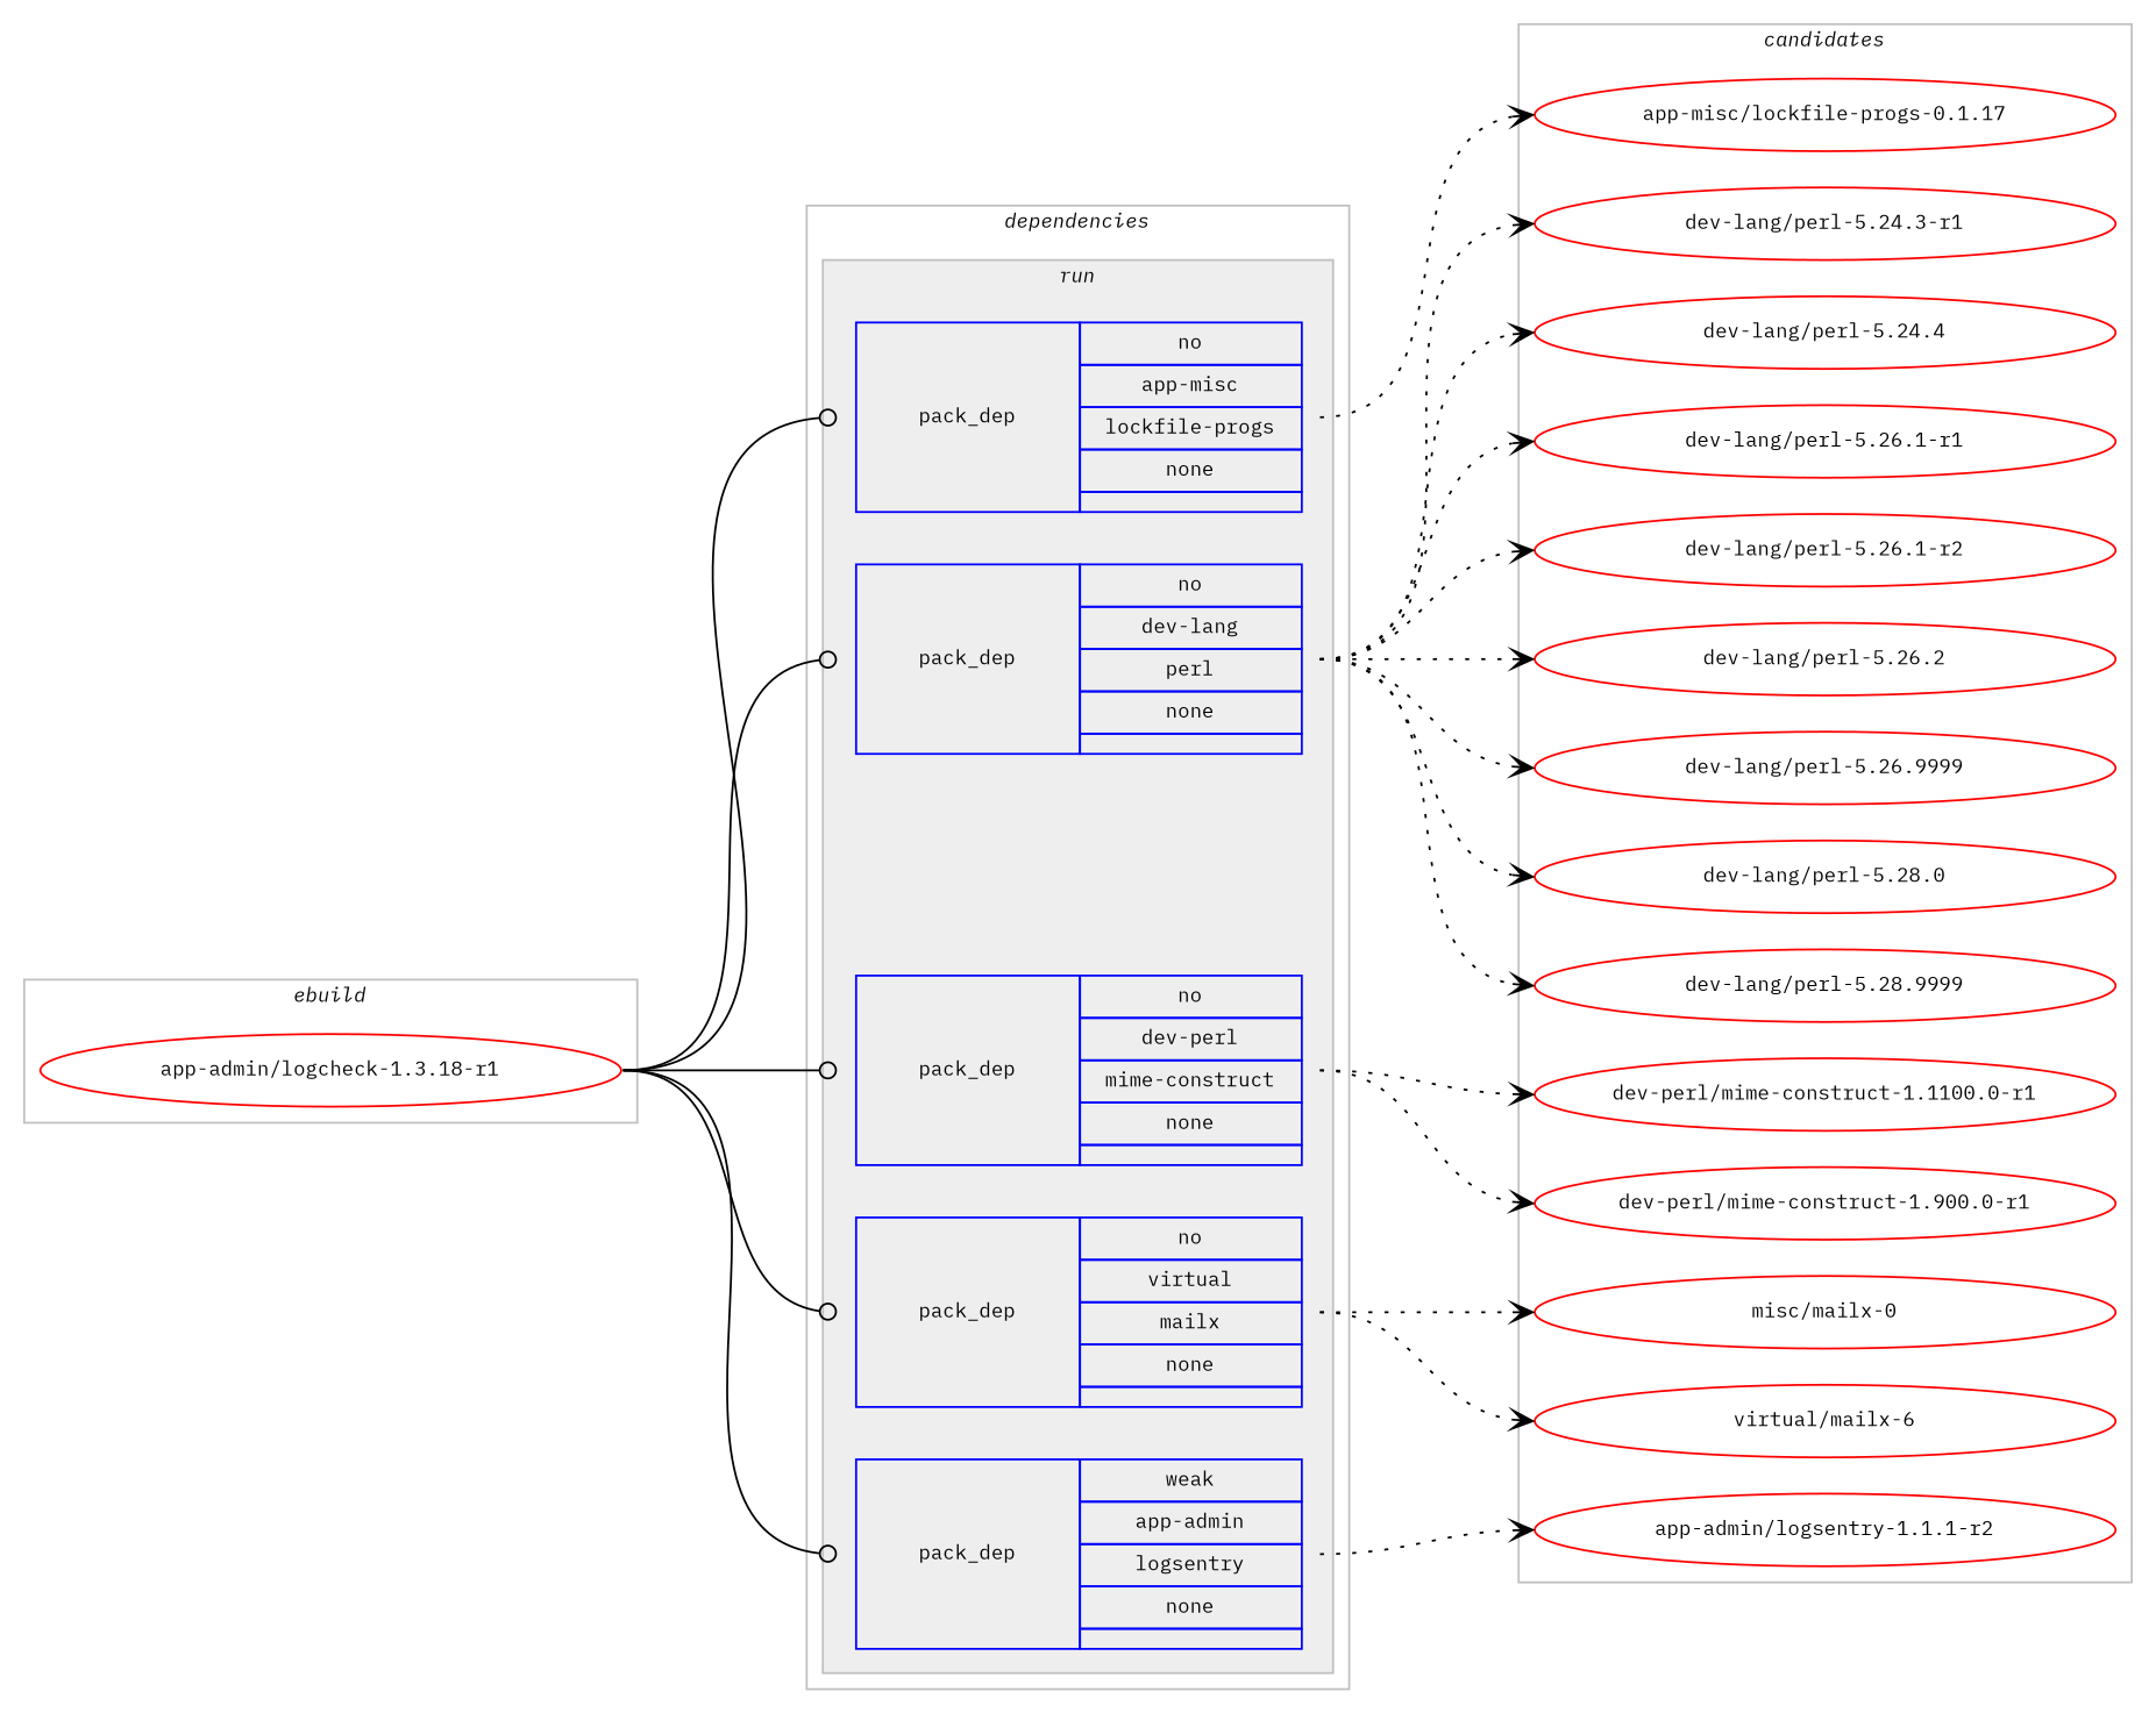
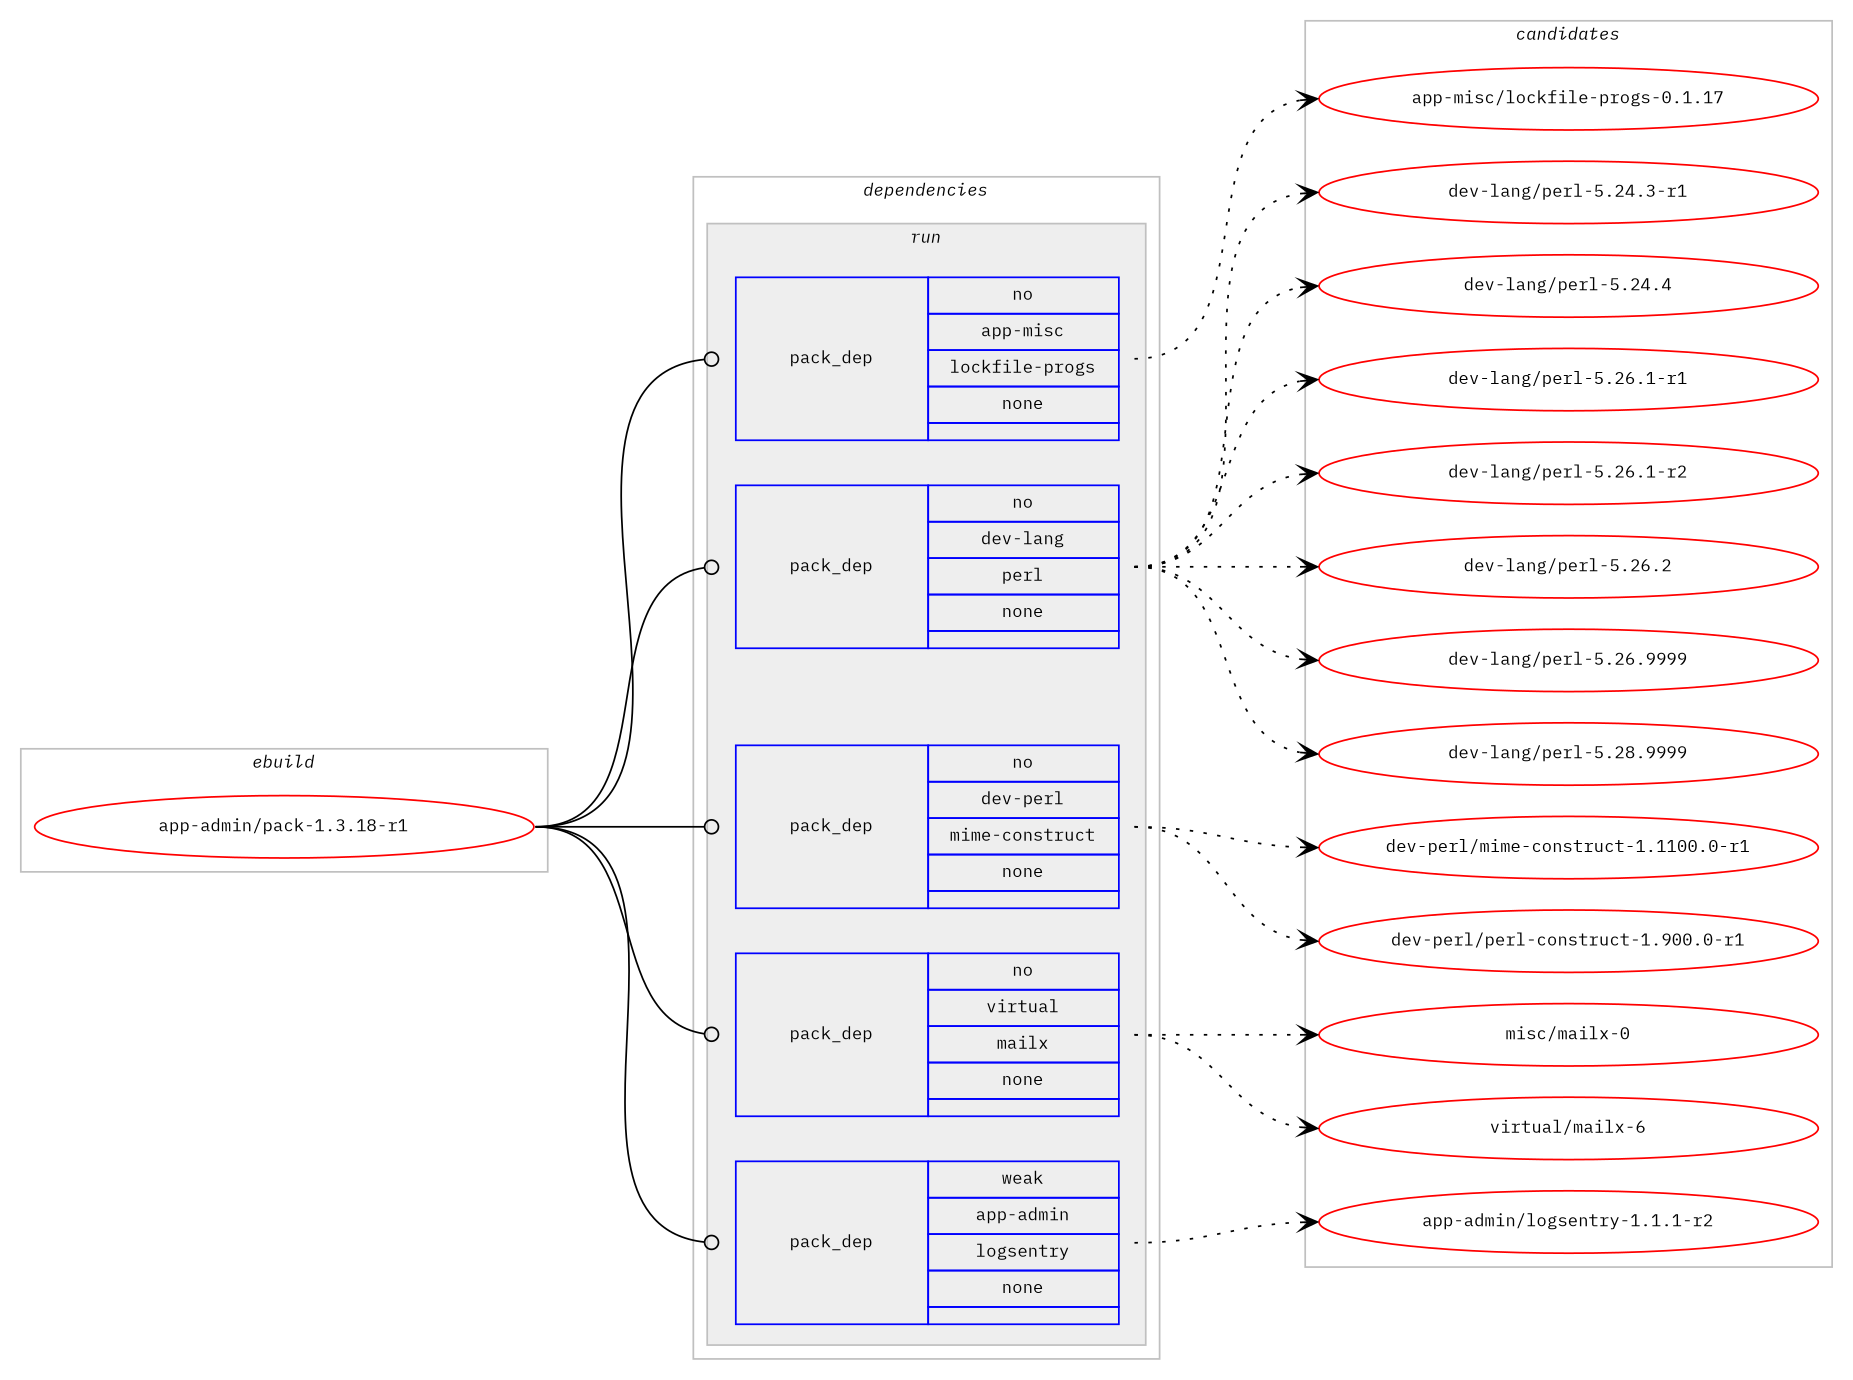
  digraph {
    compound=true
    concentrate=true
    fontname="IBM Plex Mono"
    fontsize=10
    newrank=true
    rankdir=LR
    ranksep=1.5
    node [color=red fontname="IBM Plex Mono" fontsize=10]
    edge [arrowhead=vee fontname="IBM Plex Mono" headport=w style=dotted tailport=e weight=100]
-   n1 [label="app-admin/logcheck-1.3.18-r1" width=4]
+   n1 [label="app-admin/pack-1.3.18-r1" width=4]
    n2 [color=blue label=<<TABLE BORDER="0" CELLBORDER="1" CELLSPACING="0" CELLPADDING="4" WIDTH="220"><TR><TD ROWSPAN="6" CELLPADDING="30">pack_dep</TD></TR><TR><TD WIDTH="110">no</TD></TR><TR><TD>app-misc</TD></TR><TR><TD>lockfile-progs</TD></TR><TR><TD>none</TD></TR><TR><TD></TD></TR></TABLE>> shape=none]
    n3 [color=blue label=<<TABLE BORDER="0" CELLBORDER="1" CELLSPACING="0" CELLPADDING="4" WIDTH="220"><TR><TD ROWSPAN="6" CELLPADDING="30">pack_dep</TD></TR><TR><TD WIDTH="110">no</TD></TR><TR><TD>dev-lang</TD></TR><TR><TD>perl</TD></TR><TR><TD>none</TD></TR><TR><TD></TD></TR></TABLE>> shape=none]
    n4 [color=blue label=<<TABLE BORDER="0" CELLBORDER="1" CELLSPACING="0" CELLPADDING="4" WIDTH="220"><TR><TD ROWSPAN="6" CELLPADDING="30">pack_dep</TD></TR><TR><TD WIDTH="110">no</TD></TR><TR><TD>dev-perl</TD></TR><TR><TD>mime-construct</TD></TR><TR><TD>none</TD></TR><TR><TD></TD></TR></TABLE>> shape=none]
    n5 [color=blue label=<<TABLE BORDER="0" CELLBORDER="1" CELLSPACING="0" CELLPADDING="4" WIDTH="220"><TR><TD ROWSPAN="6" CELLPADDING="30">pack_dep</TD></TR><TR><TD WIDTH="110">no</TD></TR><TR><TD>virtual</TD></TR><TR><TD>mailx</TD></TR><TR><TD>none</TD></TR><TR><TD></TD></TR></TABLE>> shape=none]
    n6 [color=blue label=<<TABLE BORDER="0" CELLBORDER="1" CELLSPACING="0" CELLPADDING="4" WIDTH="220"><TR><TD ROWSPAN="6" CELLPADDING="30">pack_dep</TD></TR><TR><TD WIDTH="110">weak</TD></TR><TR><TD>app-admin</TD></TR><TR><TD>logsentry</TD></TR><TR><TD>none</TD></TR><TR><TD></TD></TR></TABLE>> shape=none]
    n7 [label="app-misc/lockfile-progs-0.1.17" width=4]
    n8 [label="dev-lang/perl-5.24.3-r1" width=4]
    n9 [label="dev-lang/perl-5.24.4" width=4]
    n10 [label="dev-lang/perl-5.26.1-r1" width=4]
    n11 [label="dev-lang/perl-5.26.1-r2" width=4]
    n12 [label="dev-lang/perl-5.26.2" width=4]
    n13 [label="dev-lang/perl-5.26.9999" width=4]
-   n14 [label="dev-lang/perl-5.28.0" width=4]
    n15 [label="dev-lang/perl-5.28.9999" width=4]
    n16 [label="dev-perl/mime-construct-1.1100.0-r1" width=4]
-   n17 [label="dev-perl/mime-construct-1.900.0-r1" width=4]
+   n17 [label="dev-perl/perl-construct-1.900.0-r1" width=4]
    n18 [label="misc/mailx-0" width=4]
    n19 [label="virtual/mailx-6" width=4]
    n20 [label="app-admin/logsentry-1.1.1-r2" width=4]
    subgraph cluster_1 {
      color=gray
      label=<<i>ebuild</i>>
      rank=same
      n1
    }
    subgraph cluster_2 {
      color=gray
      label=<<i>dependencies</i>>
      subgraph cluster_3 {
        color=gray
        fillcolor="#eeeeee"
        label=<<i>compile and run</i>>
        style=filled
      }
      subgraph cluster_4 {
        color=gray
        fillcolor="#eeeeee"
        label=<<i>compile</i>>
        style=filled
      }
      subgraph cluster_5 {
        color=gray
        fillcolor="#eeeeee"
        label=<<i>run</i>>
        style=filled
        subgraph sub_6 {
          color=gray
          fillcolor="#eeeeee"
          label=<<i>run</i>>
          style=filled
          n2
        }
        subgraph sub_7 {
          color=gray
          fillcolor="#eeeeee"
          label=<<i>run</i>>
          style=filled
          n3
        }
        subgraph sub_8 {
          color=gray
          fillcolor="#eeeeee"
          label=<<i>run</i>>
          style=filled
          n4
        }
        subgraph sub_9 {
          color=gray
          fillcolor="#eeeeee"
          label=<<i>run</i>>
          style=filled
          n5
        }
        subgraph sub_10 {
          color=gray
          fillcolor="#eeeeee"
          label=<<i>run</i>>
          style=filled
          n6
        }
      }
    }
    subgraph cluster_11 {
      color=gray
      label=<<i>candidates</i>>
      rank=same
      subgraph sub_12 {
        color=black
        label=<<i>candidates</i>>
        nodesep=1
        rank=same
        n7
      }
      subgraph sub_13 {
        color=black
        label=<<i>candidates</i>>
        nodesep=1
        rank=same
        n8
        n9
        n10
        n11
        n12
        n13
-       n14
        n15
      }
      subgraph sub_14 {
        color=black
        label=<<i>candidates</i>>
        nodesep=1
        rank=same
        n16
        n17
      }
      subgraph sub_15 {
        color=black
        label=<<i>candidates</i>>
        nodesep=1
        rank=same
        n18
        n19
      }
      subgraph sub_16 {
        color=black
        label=<<i>candidates</i>>
        nodesep=1
        rank=same
        n20
      }
    }
    n1 -> n2 [arrowhead=odot style=solid weight=20]
    n1 -> n3 [arrowhead=odot style=solid weight=20]
    n1 -> n4 [arrowhead=odot style=solid weight=20]
    n1 -> n5 [arrowhead=odot style=solid weight=20]
    n1 -> n6 [arrowhead=odot style=solid weight=20]
    n2 -> n7
    n3 -> n8
    n3 -> n9
    n3 -> n10
    n3 -> n11
    n3 -> n12
    n3 -> n13
-   n3 -> n14
    n3 -> n15
    n4 -> n16
    n4 -> n17
    n5 -> n18
    n5 -> n19
    n6 -> n20
  }
